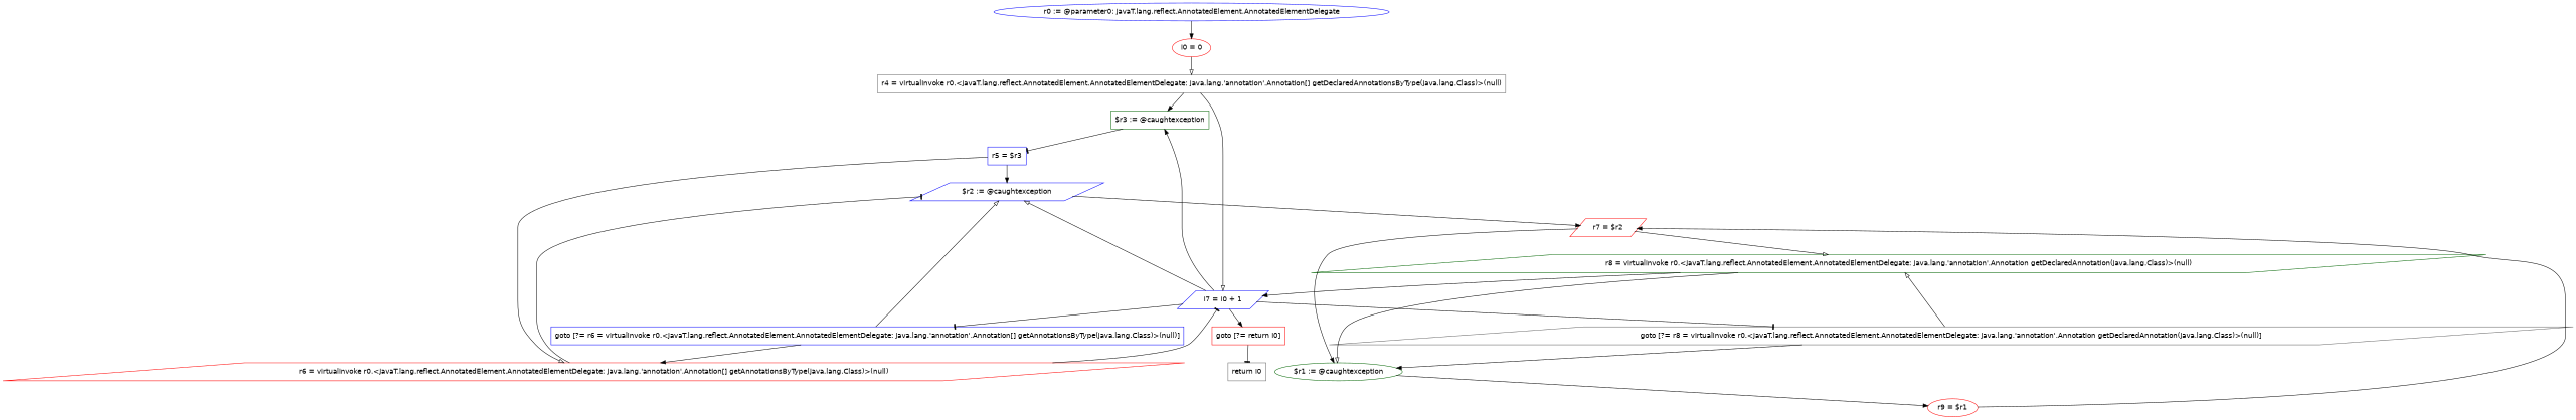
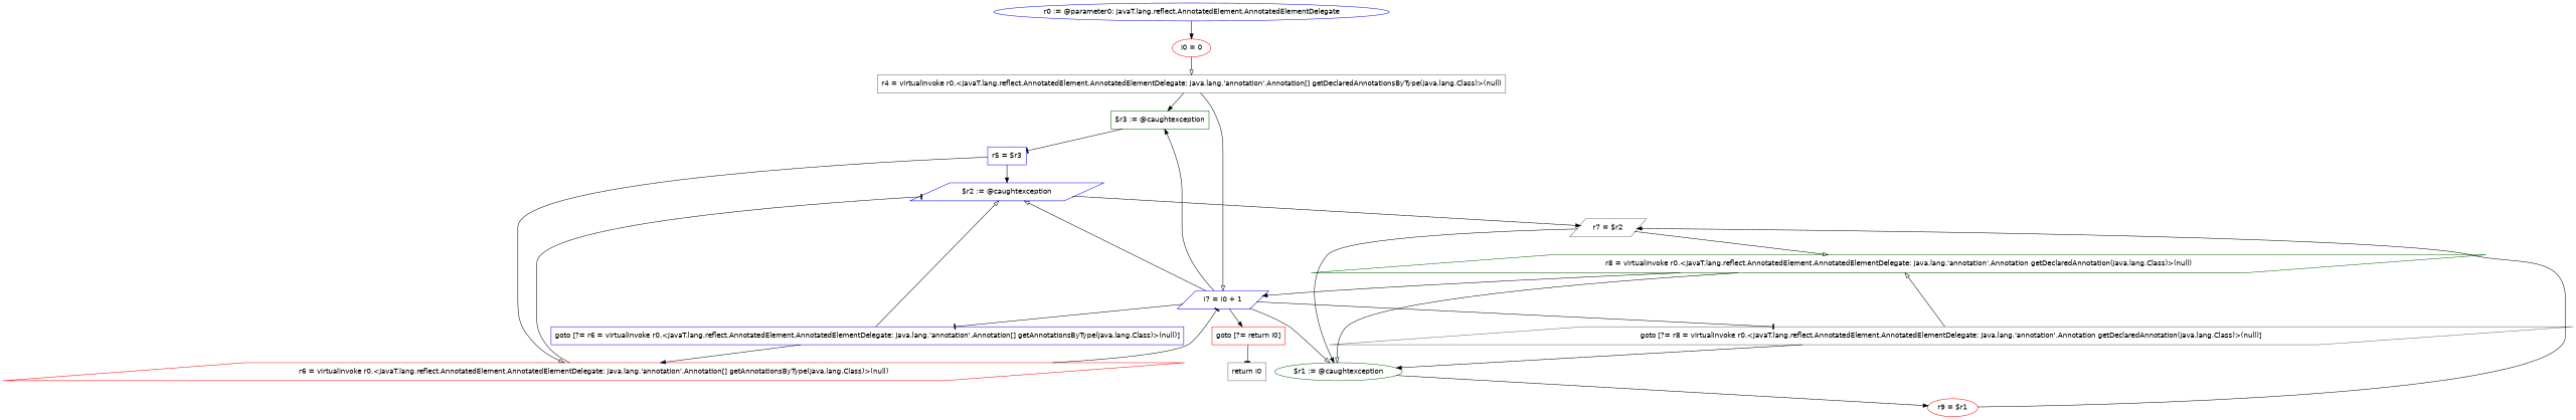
  digraph {
    fontname="DejaVu Sans"
    node [color=blue fontname="DejaVu Sans" shape=box]
    edge [arrowhead=normal fontname="DejaVu Sans"]
    "r0 := @parameter0: javaT.lang.reflect.AnnotatedElement.AnnotatedElementDelegate" [shape=ellipse]
    "i0 = 0" [color=red shape=ellipse]
    "r4 = virtualinvoke r0.<javaT.lang.reflect.AnnotatedElement.AnnotatedElementDelegate: java.lang.'annotation'.Annotation[] getDeclaredAnnotationsByType(java.lang.Class)>(null)" [color=gray40]
    "$r3 := @caughtexception" [color=darkgreen]
    n5 [label="i7 = i0 + 1" shape=parallelogram]
    "r5 = $r3"
    "goto [?= r6 = virtualinvoke r0.<javaT.lang.reflect.AnnotatedElement.AnnotatedElementDelegate: java.lang.'annotation'.Annotation[] getAnnotationsByType(java.lang.Class)>(null)]"
    "goto [?= r8 = virtualinvoke r0.<javaT.lang.reflect.AnnotatedElement.AnnotatedElementDelegate: java.lang.'annotation'.Annotation getDeclaredAnnotation(java.lang.Class)>(null)]" [color=gray40 shape=parallelogram]
    "$r2 := @caughtexception" [shape=parallelogram]
    "goto [?= return i0]" [color=red]
    "$r1 := @caughtexception" [color=darkgreen shape=ellipse]
    "r6 = virtualinvoke r0.<javaT.lang.reflect.AnnotatedElement.AnnotatedElementDelegate: java.lang.'annotation'.Annotation[] getAnnotationsByType(java.lang.Class)>(null)" [color=red shape=parallelogram]
    "r8 = virtualinvoke r0.<javaT.lang.reflect.AnnotatedElement.AnnotatedElementDelegate: java.lang.'annotation'.Annotation getDeclaredAnnotation(java.lang.Class)>(null)" [color=darkgreen shape=parallelogram]
-   "r7 = $r2" [color=red shape=parallelogram]
+   "r7 = $r2" [color=gray40 shape=parallelogram]
    "return i0" [color=gray40]
    "r9 = $r1" [color=red shape=ellipse]
    "r0 := @parameter0: javaT.lang.reflect.AnnotatedElement.AnnotatedElementDelegate" -> "i0 = 0"
    "i0 = 0" -> "r4 = virtualinvoke r0.<javaT.lang.reflect.AnnotatedElement.AnnotatedElementDelegate: java.lang.'annotation'.Annotation[] getDeclaredAnnotationsByType(java.lang.Class)>(null)" [arrowhead=onormal]
    "r4 = virtualinvoke r0.<javaT.lang.reflect.AnnotatedElement.AnnotatedElementDelegate: java.lang.'annotation'.Annotation[] getDeclaredAnnotationsByType(java.lang.Class)>(null)" -> "$r3 := @caughtexception"
    "r4 = virtualinvoke r0.<javaT.lang.reflect.AnnotatedElement.AnnotatedElementDelegate: java.lang.'annotation'.Annotation[] getDeclaredAnnotationsByType(java.lang.Class)>(null)" -> n5 [arrowhead=onormal]
    "$r3 := @caughtexception" -> "r5 = $r3" [arrowhead=tee]
    n5 -> "$r3 := @caughtexception"
    n5 -> "goto [?= r6 = virtualinvoke r0.<javaT.lang.reflect.AnnotatedElement.AnnotatedElementDelegate: java.lang.'annotation'.Annotation[] getAnnotationsByType(java.lang.Class)>(null)]" [arrowhead=tee]
    n5 -> "goto [?= r8 = virtualinvoke r0.<javaT.lang.reflect.AnnotatedElement.AnnotatedElementDelegate: java.lang.'annotation'.Annotation getDeclaredAnnotation(java.lang.Class)>(null)]" [arrowhead=tee]
    n5 -> "$r2 := @caughtexception" [arrowhead=onormal]
    n5 -> "goto [?= return i0]"
+   n5 -> "$r1 := @caughtexception" [arrowhead=onormal]
    "r5 = $r3" -> "$r2 := @caughtexception"
    "r5 = $r3" -> "r6 = virtualinvoke r0.<javaT.lang.reflect.AnnotatedElement.AnnotatedElementDelegate: java.lang.'annotation'.Annotation[] getAnnotationsByType(java.lang.Class)>(null)" [arrowhead=onormal]
    "goto [?= r6 = virtualinvoke r0.<javaT.lang.reflect.AnnotatedElement.AnnotatedElementDelegate: java.lang.'annotation'.Annotation[] getAnnotationsByType(java.lang.Class)>(null)]" -> "$r2 := @caughtexception" [arrowhead=onormal]
    "goto [?= r6 = virtualinvoke r0.<javaT.lang.reflect.AnnotatedElement.AnnotatedElementDelegate: java.lang.'annotation'.Annotation[] getAnnotationsByType(java.lang.Class)>(null)]" -> "r6 = virtualinvoke r0.<javaT.lang.reflect.AnnotatedElement.AnnotatedElementDelegate: java.lang.'annotation'.Annotation[] getAnnotationsByType(java.lang.Class)>(null)"
    "goto [?= r8 = virtualinvoke r0.<javaT.lang.reflect.AnnotatedElement.AnnotatedElementDelegate: java.lang.'annotation'.Annotation getDeclaredAnnotation(java.lang.Class)>(null)]" -> "$r1 := @caughtexception"
    "goto [?= r8 = virtualinvoke r0.<javaT.lang.reflect.AnnotatedElement.AnnotatedElementDelegate: java.lang.'annotation'.Annotation getDeclaredAnnotation(java.lang.Class)>(null)]" -> "r8 = virtualinvoke r0.<javaT.lang.reflect.AnnotatedElement.AnnotatedElementDelegate: java.lang.'annotation'.Annotation getDeclaredAnnotation(java.lang.Class)>(null)" [arrowhead=onormal]
    "$r2 := @caughtexception" -> "r7 = $r2"
    "goto [?= return i0]" -> "return i0" [arrowhead=tee]
    "$r1 := @caughtexception" -> "r9 = $r1"
    "r6 = virtualinvoke r0.<javaT.lang.reflect.AnnotatedElement.AnnotatedElementDelegate: java.lang.'annotation'.Annotation[] getAnnotationsByType(java.lang.Class)>(null)" -> n5 [arrowhead=tee]
    "r6 = virtualinvoke r0.<javaT.lang.reflect.AnnotatedElement.AnnotatedElementDelegate: java.lang.'annotation'.Annotation[] getAnnotationsByType(java.lang.Class)>(null)" -> "$r2 := @caughtexception" [arrowhead=tee]
    "r8 = virtualinvoke r0.<javaT.lang.reflect.AnnotatedElement.AnnotatedElementDelegate: java.lang.'annotation'.Annotation getDeclaredAnnotation(java.lang.Class)>(null)" -> n5
    "r8 = virtualinvoke r0.<javaT.lang.reflect.AnnotatedElement.AnnotatedElementDelegate: java.lang.'annotation'.Annotation getDeclaredAnnotation(java.lang.Class)>(null)" -> "$r1 := @caughtexception" [arrowhead=onormal]
    "r7 = $r2" -> "$r1 := @caughtexception"
    "r7 = $r2" -> "r8 = virtualinvoke r0.<javaT.lang.reflect.AnnotatedElement.AnnotatedElementDelegate: java.lang.'annotation'.Annotation getDeclaredAnnotation(java.lang.Class)>(null)" [arrowhead=onormal]
    "r9 = $r1" -> "r7 = $r2"
  }
